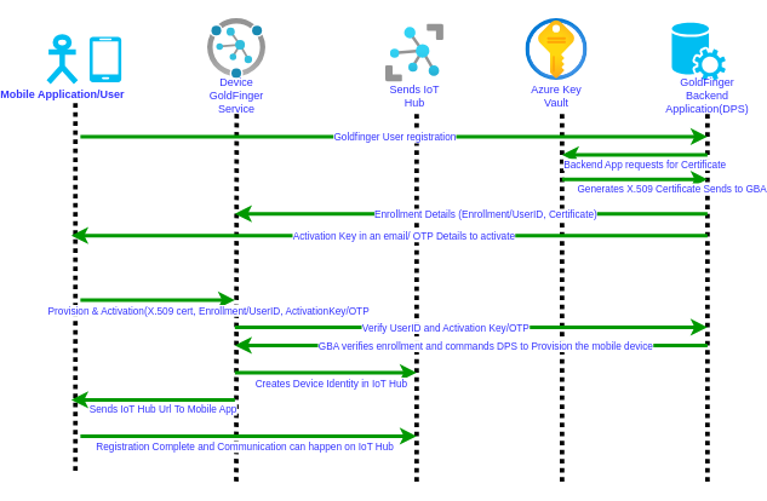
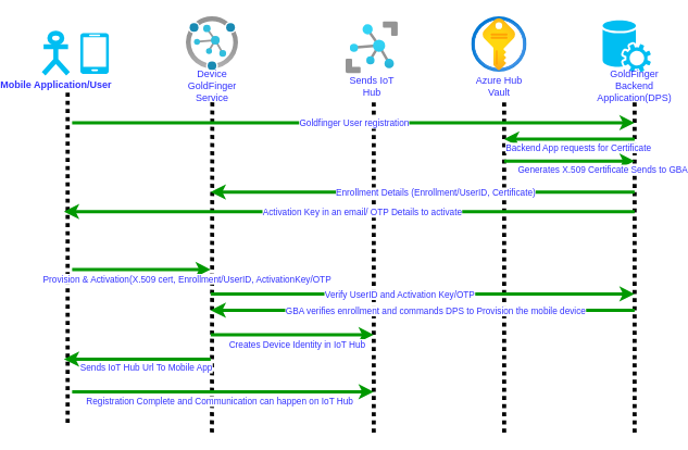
  <mxCell id="0" />
  <mxCell id="1" parent="0" />
  <mxCell id="2" value="&lt;b&gt;&lt;font color=&quot;#3333ff&quot;&gt;Mobile Application/User&lt;/font&gt;&lt;/b&gt;" style="shape=umlActor;verticalLabelPosition=bottom;verticalAlign=top;html=1;outlineConnect=0;strokeWidth=6;strokeColor=#00BEF2;" parent="1" vertex="1"><mxGeometry x="20" y="40" width="30" height="50" as="geometry" /></mxCell>
  <mxCell id="3" value="" style="aspect=fixed;html=1;points=[];align=center;image;fontSize=12;image=img/lib/azure2/iot/Device_Provisioning_Services.svg;" parent="1" vertex="1"><mxGeometry x="195" y="20" width="64" height="66" as="geometry" /></mxCell>
  <mxCell id="4" value="" style="aspect=fixed;html=1;points=[];align=center;image;fontSize=12;image=img/lib/azure2/iot/IoT_Hub.svg;" parent="1" vertex="1"><mxGeometry x="391" y="26" width="64" height="64" as="geometry" /></mxCell>
  <mxCell id="5" value="" style="aspect=fixed;html=1;points=[];align=center;image;fontSize=12;image=img/lib/azure2/security/Key_Vaults.svg;" parent="1" vertex="1"><mxGeometry x="545" y="20" width="68" height="68" as="geometry" /></mxCell>
  <mxCell id="6" value="" style="sketch=0;pointerEvents=1;shadow=0;dashed=0;html=1;strokeColor=none;fillColor=#00BEF2;labelPosition=center;verticalLabelPosition=bottom;verticalAlign=top;outlineConnect=0;align=center;shape=mxgraph.office.communications.central_management_service;" parent="1" vertex="1"><mxGeometry x="705" y="24.5" width="60" height="63.5" as="geometry" /></mxCell>
  <mxCell id="7" value="" style="endArrow=none;html=1;rounded=0;sourcePerimeterSpacing=0;strokeWidth=5;fillColor=default;strokeColor=#000000;dashed=1;dashPattern=1 1;" parent="1" edge="1"><mxGeometry width="50" height="50" relative="1" as="geometry"><mxPoint x="49.5" y="518" as="sourcePoint" /><mxPoint x="49.5" y="108" as="targetPoint" /></mxGeometry></mxCell>
  <mxCell id="8" value="" style="endArrow=none;html=1;rounded=0;strokeWidth=5;fillColor=default;strokeColor=#3333FF;dashed=1;dashPattern=1 1;startArrow=none;" parent="1" source="12" edge="1"><mxGeometry width="50" height="50" relative="1" as="geometry"><mxPoint x="226.5" y="530" as="sourcePoint" /><mxPoint x="226.5" y="120" as="targetPoint" /></mxGeometry></mxCell>
  <mxCell id="9" value="" style="endArrow=none;html=1;rounded=0;sourcePerimeterSpacing=0;strokeWidth=5;fillColor=default;strokeColor=#000000;dashed=1;dashPattern=1 1;" parent="1" edge="1"><mxGeometry width="50" height="50" relative="1" as="geometry"><mxPoint x="425" y="530" as="sourcePoint" /><mxPoint x="425" y="120" as="targetPoint" /></mxGeometry></mxCell>
  <mxCell id="10" value="" style="endArrow=none;html=1;rounded=0;sourcePerimeterSpacing=0;strokeWidth=5;fillColor=default;strokeColor=#000000;dashed=1;dashPattern=1 1;" parent="1" edge="1"><mxGeometry width="50" height="50" relative="1" as="geometry"><mxPoint x="585" y="530" as="sourcePoint" /><mxPoint x="585" y="120" as="targetPoint" /></mxGeometry></mxCell>
  <mxCell id="11" value="" style="endArrow=none;html=1;rounded=0;sourcePerimeterSpacing=0;strokeWidth=5;fillColor=default;strokeColor=#000000;dashed=1;dashPattern=1 1;" parent="1" edge="1"><mxGeometry width="50" height="50" relative="1" as="geometry"><mxPoint x="745" y="530" as="sourcePoint" /><mxPoint x="745" y="120" as="targetPoint" /></mxGeometry></mxCell>
  <mxCell id="12" value="Device GoldFinger Service" style="text;html=1;strokeColor=none;fillColor=none;align=center;verticalAlign=middle;whiteSpace=wrap;rounded=0;fontColor=#3333FF;" parent="1" vertex="1"><mxGeometry x="197" y="90" width="60" height="30" as="geometry" /></mxCell>
  <mxCell id="13" value="" style="endArrow=none;html=1;rounded=0;sourcePerimeterSpacing=0;strokeWidth=5;fillColor=default;strokeColor=#000000;dashed=1;dashPattern=1 1;" parent="1" target="12" edge="1"><mxGeometry width="50" height="50" relative="1" as="geometry"><mxPoint x="226.5" y="530" as="sourcePoint" /><mxPoint x="226.5" y="120" as="targetPoint" /></mxGeometry></mxCell>
  <mxCell id="14" value="Sends IoT Hub" style="text;html=1;strokeColor=none;fillColor=none;align=center;verticalAlign=middle;whiteSpace=wrap;rounded=0;fontColor=#3333FF;" parent="1" vertex="1"><mxGeometry x="393" y="90" width="60" height="30" as="geometry" /></mxCell>
- <mxCell id="15" value="Azure Key Vault" style="text;html=1;strokeColor=none;fillColor=none;align=center;verticalAlign=middle;whiteSpace=wrap;rounded=0;fontColor=#3333FF;" parent="1" vertex="1"><mxGeometry x="549" y="90" width="60" height="30" as="geometry" /></mxCell>
+ <mxCell id="15" value="Azure Hub Vault" style="text;html=1;strokeColor=none;fillColor=none;align=center;verticalAlign=middle;whiteSpace=wrap;rounded=0;fontColor=#3333FF;" parent="1" vertex="1"><mxGeometry x="549" y="90" width="60" height="30" as="geometry" /></mxCell>
  <mxCell id="16" value="GoldFinger Backend Application(DPS)" style="text;html=1;strokeColor=none;fillColor=none;align=center;verticalAlign=middle;whiteSpace=wrap;rounded=0;fontColor=#3333FF;" parent="1" vertex="1"><mxGeometry x="715" y="90" width="60" height="30" as="geometry" /></mxCell>
  <mxCell id="17" value="" style="endArrow=classic;html=1;rounded=0;fontColor=#3333FF;sourcePerimeterSpacing=0;strokeColor=#009900;strokeWidth=4;fillColor=default;" parent="1" edge="1"><mxGeometry relative="1" as="geometry"><mxPoint x="55" y="150" as="sourcePoint" /><mxPoint x="745" y="150" as="targetPoint" /></mxGeometry></mxCell>
  <mxCell id="18" value="Goldfinger User registration" style="edgeLabel;resizable=0;html=1;align=center;verticalAlign=middle;fontColor=#3333FF;strokeColor=#3399FF;strokeWidth=6;" parent="17" connectable="0" vertex="1"><mxGeometry relative="1" as="geometry" /></mxCell>
  <mxCell id="19" value="" style="endArrow=classic;html=1;rounded=0;fontColor=#3333FF;sourcePerimeterSpacing=0;strokeColor=#009900;strokeWidth=4;fillColor=default;jumpStyle=gap;" parent="1" edge="1"><mxGeometry relative="1" as="geometry"><mxPoint x="745" y="170" as="sourcePoint" /><mxPoint x="585" y="170" as="targetPoint" /><Array as="points" /></mxGeometry></mxCell>
  <mxCell id="20" value="Backend App requests for Certificate" style="edgeLabel;resizable=0;html=1;align=center;verticalAlign=top;fontColor=#3333FF;strokeColor=#3399FF;strokeWidth=6;spacingBottom=2;spacing=1;spacingTop=0;spacingLeft=0;labelPosition=center;verticalLabelPosition=bottom;fontSize=11;container=1;" parent="19" connectable="0" vertex="1"><mxGeometry relative="1" as="geometry"><mxPoint x="10" y="-1" as="offset" /></mxGeometry></mxCell>
  <mxCell id="21" value="" style="endArrow=classic;html=1;rounded=0;fontColor=#3333FF;sourcePerimeterSpacing=0;strokeColor=#009900;strokeWidth=4;fillColor=default;" parent="1" edge="1"><mxGeometry relative="1" as="geometry"><mxPoint x="585" y="197" as="sourcePoint" /><mxPoint x="745" y="197" as="targetPoint" /></mxGeometry></mxCell>
  <mxCell id="22" value="Generates X.509 Certificate Sends to GBA" style="edgeLabel;resizable=0;html=1;align=center;verticalAlign=middle;fontColor=#3333FF;strokeColor=#3399FF;strokeWidth=6;" parent="21" connectable="0" vertex="1"><mxGeometry relative="1" as="geometry"><mxPoint x="40" y="10" as="offset" /></mxGeometry></mxCell>
  <mxCell id="23" value="" style="endArrow=classic;html=1;rounded=0;fontColor=#3333FF;sourcePerimeterSpacing=0;strokeColor=#009900;strokeWidth=4;fillColor=default;" parent="1" edge="1"><mxGeometry relative="1" as="geometry"><mxPoint x="745" y="235" as="sourcePoint" /><mxPoint x="225" y="235" as="targetPoint" /></mxGeometry></mxCell>
  <mxCell id="24" value="Enrollment Details (Enrollment/UserID, Certificate)" style="edgeLabel;resizable=0;html=1;align=center;verticalAlign=middle;fontColor=#3333FF;strokeColor=#3399FF;strokeWidth=6;" parent="23" connectable="0" vertex="1"><mxGeometry relative="1" as="geometry"><mxPoint x="15" as="offset" /></mxGeometry></mxCell>
  <mxCell id="25" value="" style="endArrow=classic;html=1;rounded=0;fontColor=#3333FF;sourcePerimeterSpacing=0;strokeColor=#009900;strokeWidth=4;fillColor=default;" parent="1" edge="1"><mxGeometry relative="1" as="geometry"><mxPoint x="745" y="259" as="sourcePoint" /><mxPoint x="45" y="259" as="targetPoint" /></mxGeometry></mxCell>
  <mxCell id="26" value="Activation Key in an email/ OTP Details to activate" style="edgeLabel;resizable=0;html=1;align=center;verticalAlign=middle;fontColor=#3333FF;strokeColor=#3399FF;strokeWidth=6;" parent="25" connectable="0" vertex="1"><mxGeometry relative="1" as="geometry"><mxPoint x="15" as="offset" /></mxGeometry></mxCell>
  <mxCell id="27" value="" style="endArrow=classic;html=1;rounded=0;fontColor=#3333FF;sourcePerimeterSpacing=0;strokeColor=#009900;strokeWidth=4;fillColor=default;" parent="1" edge="1"><mxGeometry relative="1" as="geometry"><mxPoint x="55" y="330" as="sourcePoint" /><mxPoint x="225" y="330" as="targetPoint" /><Array as="points" /></mxGeometry></mxCell>
  <mxCell id="28" value="Provision &amp;amp; Activation(X.509 cert, Enrollment/UserID, ActivationKey/OTP" style="edgeLabel;resizable=0;html=1;align=center;verticalAlign=middle;fontColor=#3333FF;strokeColor=#3399FF;strokeWidth=6;" parent="27" connectable="0" vertex="1"><mxGeometry relative="1" as="geometry"><mxPoint x="55" y="11" as="offset" /></mxGeometry></mxCell>
  <mxCell id="29" value="" style="endArrow=classic;html=1;rounded=0;fontColor=#3333FF;sourcePerimeterSpacing=0;strokeColor=#009900;strokeWidth=4;fillColor=default;" parent="1" edge="1"><mxGeometry relative="1" as="geometry"><mxPoint x="225" y="360" as="sourcePoint" /><mxPoint x="745" y="360" as="targetPoint" /><Array as="points" /></mxGeometry></mxCell>
  <mxCell id="30" value="Verify UserID and Activation Key/OTP" style="edgeLabel;resizable=0;html=1;align=center;verticalAlign=middle;fontColor=#3333FF;strokeColor=#3399FF;strokeWidth=6;" parent="29" connectable="0" vertex="1"><mxGeometry relative="1" as="geometry"><mxPoint x="-29" as="offset" /></mxGeometry></mxCell>
  <mxCell id="31" value="" style="endArrow=classic;html=1;rounded=0;fontColor=#3333FF;sourcePerimeterSpacing=0;strokeColor=#009900;strokeWidth=4;fillColor=default;" parent="1" edge="1"><mxGeometry relative="1" as="geometry"><mxPoint x="745" y="380" as="sourcePoint" /><mxPoint x="225" y="380" as="targetPoint" /></mxGeometry></mxCell>
  <mxCell id="32" value="GBA verifies enrollment and commands DPS to Provision the mobile device" style="edgeLabel;resizable=0;html=1;align=center;verticalAlign=middle;fontColor=#3333FF;strokeColor=#3399FF;strokeWidth=6;" parent="31" connectable="0" vertex="1"><mxGeometry relative="1" as="geometry"><mxPoint x="15" as="offset" /></mxGeometry></mxCell>
  <mxCell id="33" value="" style="endArrow=classic;html=1;rounded=0;fontColor=#3333FF;sourcePerimeterSpacing=0;strokeColor=#009900;strokeWidth=4;fillColor=default;" parent="1" edge="1"><mxGeometry relative="1" as="geometry"><mxPoint x="225" y="410" as="sourcePoint" /><mxPoint x="425" y="410" as="targetPoint" /><Array as="points" /></mxGeometry></mxCell>
  <mxCell id="34" value="Creates Device Identity in IoT Hub" style="edgeLabel;resizable=0;html=1;align=center;verticalAlign=middle;fontColor=#3333FF;strokeColor=#3399FF;strokeWidth=6;" parent="33" connectable="0" vertex="1"><mxGeometry relative="1" as="geometry"><mxPoint x="5" y="11" as="offset" /></mxGeometry></mxCell>
  <mxCell id="35" value="" style="endArrow=classic;html=1;rounded=0;fontColor=#3333FF;sourcePerimeterSpacing=0;strokeColor=#009900;strokeWidth=4;fillColor=default;" parent="1" edge="1"><mxGeometry relative="1" as="geometry"><mxPoint x="225" y="440" as="sourcePoint" /><mxPoint x="45" y="440" as="targetPoint" /><Array as="points"><mxPoint x="125" y="440" /></Array></mxGeometry></mxCell>
  <mxCell id="36" value="Sends IoT Hub Url To Mobile App" style="edgeLabel;resizable=0;html=1;align=center;verticalAlign=middle;fontColor=#3333FF;strokeColor=#3399FF;strokeWidth=6;" parent="35" connectable="0" vertex="1"><mxGeometry relative="1" as="geometry"><mxPoint x="10" y="10" as="offset" /></mxGeometry></mxCell>
  <mxCell id="37" value="" style="endArrow=classic;html=1;rounded=0;fontColor=#3333FF;sourcePerimeterSpacing=0;strokeColor=#009900;strokeWidth=4;fillColor=default;" parent="1" edge="1"><mxGeometry relative="1" as="geometry"><mxPoint x="55" y="480" as="sourcePoint" /><mxPoint x="425" y="480" as="targetPoint" /><Array as="points" /></mxGeometry></mxCell>
  <mxCell id="38" value="Registration Complete and Communication can happen on IoT Hub" style="edgeLabel;resizable=0;html=1;align=center;verticalAlign=middle;fontColor=#3333FF;strokeColor=#3399FF;strokeWidth=6;" parent="37" connectable="0" vertex="1"><mxGeometry relative="1" as="geometry"><mxPoint x="-5" y="11" as="offset" /></mxGeometry></mxCell>
  <mxCell id="39" value="" style="verticalLabelPosition=bottom;html=1;verticalAlign=top;align=center;strokeColor=none;fillColor=#00BEF2;shape=mxgraph.azure.mobile;pointerEvents=1;fontSize=11;fontColor=#3333FF;" parent="1" vertex="1"><mxGeometry x="65" y="40" width="35" height="50" as="geometry" /></mxCell>
